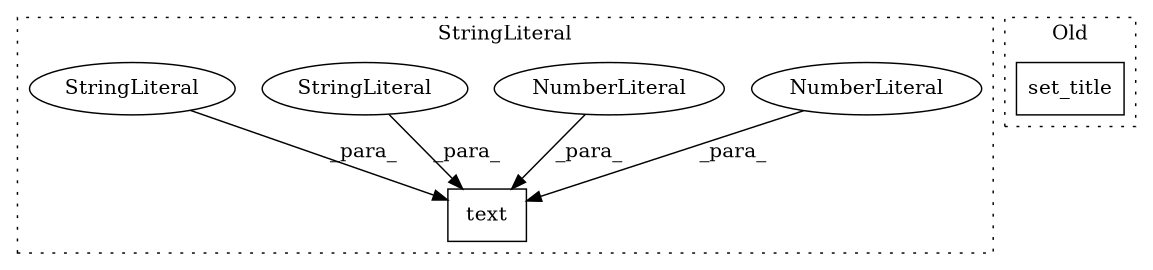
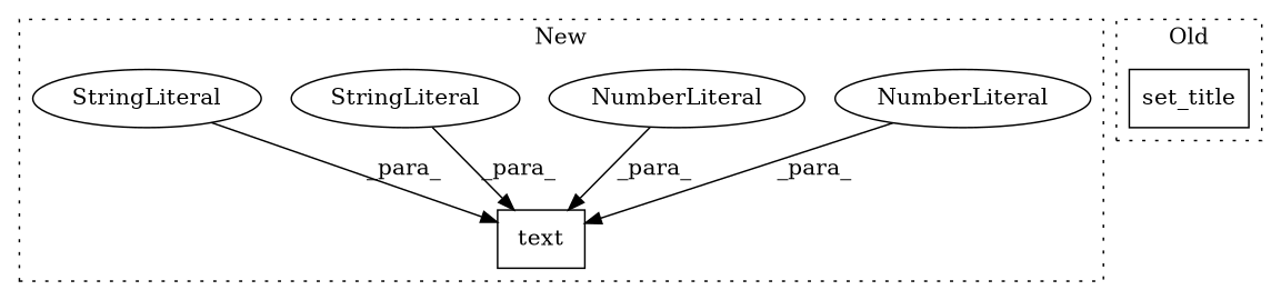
  digraph {
    node [a=32 l=8 shape=ellipse]
    n1 [l="5,1" label=text s="1890,1969" shape=box]
    n2 [a=34 l=3 label=NumberLiteral s=1899]
    n3 [a=34 l=2 label=NumberLiteral s=1932]
    n4 [a=45 label=StringLiteral s=1961]
    n5 [a=45 label=StringLiteral s=1952]
    n6 [l="10,1" label=set_title s="1890,1931" shape=box]
    subgraph cluster_1 {
-     label=StringLiteral
+     label=New
      style=dotted
      n1
      n2
      n3
      n4
      n5
    }
    subgraph cluster_2 {
      label=Old
      style=dotted
      n6
    }
    n2 -> n1 [label=_para_]
    n3 -> n1 [label=_para_]
    n4 -> n1 [label=_para_]
    n5 -> n1 [label=_para_]
  }
